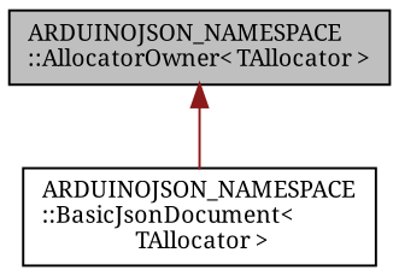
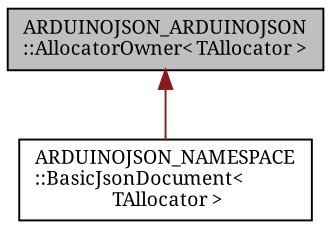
  digraph {
    fontname="Noto Serif"
    node [color=black fontname="Noto Serif" fontsize=10 shape=record style=filled]
-   n1 [fillcolor=grey75 fontcolor=black height=0.2 label="ARDUINOJSON_NAMESPACE\l::AllocatorOwner\< TAllocator \>" width=0.4]
+   n1 [fillcolor=grey75 fontcolor=black height=0.2 label="ARDUINOJSON_ARDUINOJSON\l::AllocatorOwner\< TAllocator \>" width=0.4]
    n2 [fillcolor=white height=0.2 label="ARDUINOJSON_NAMESPACE\l::BasicJsonDocument\<\l TAllocator \>" width=0.4]
    n1 -> n2 [color=firebrick4 dir=back fontname="Noto Serif" fontsize=10 labelfontname=Helvetica labelfontsize=10 style=solid]
  }
